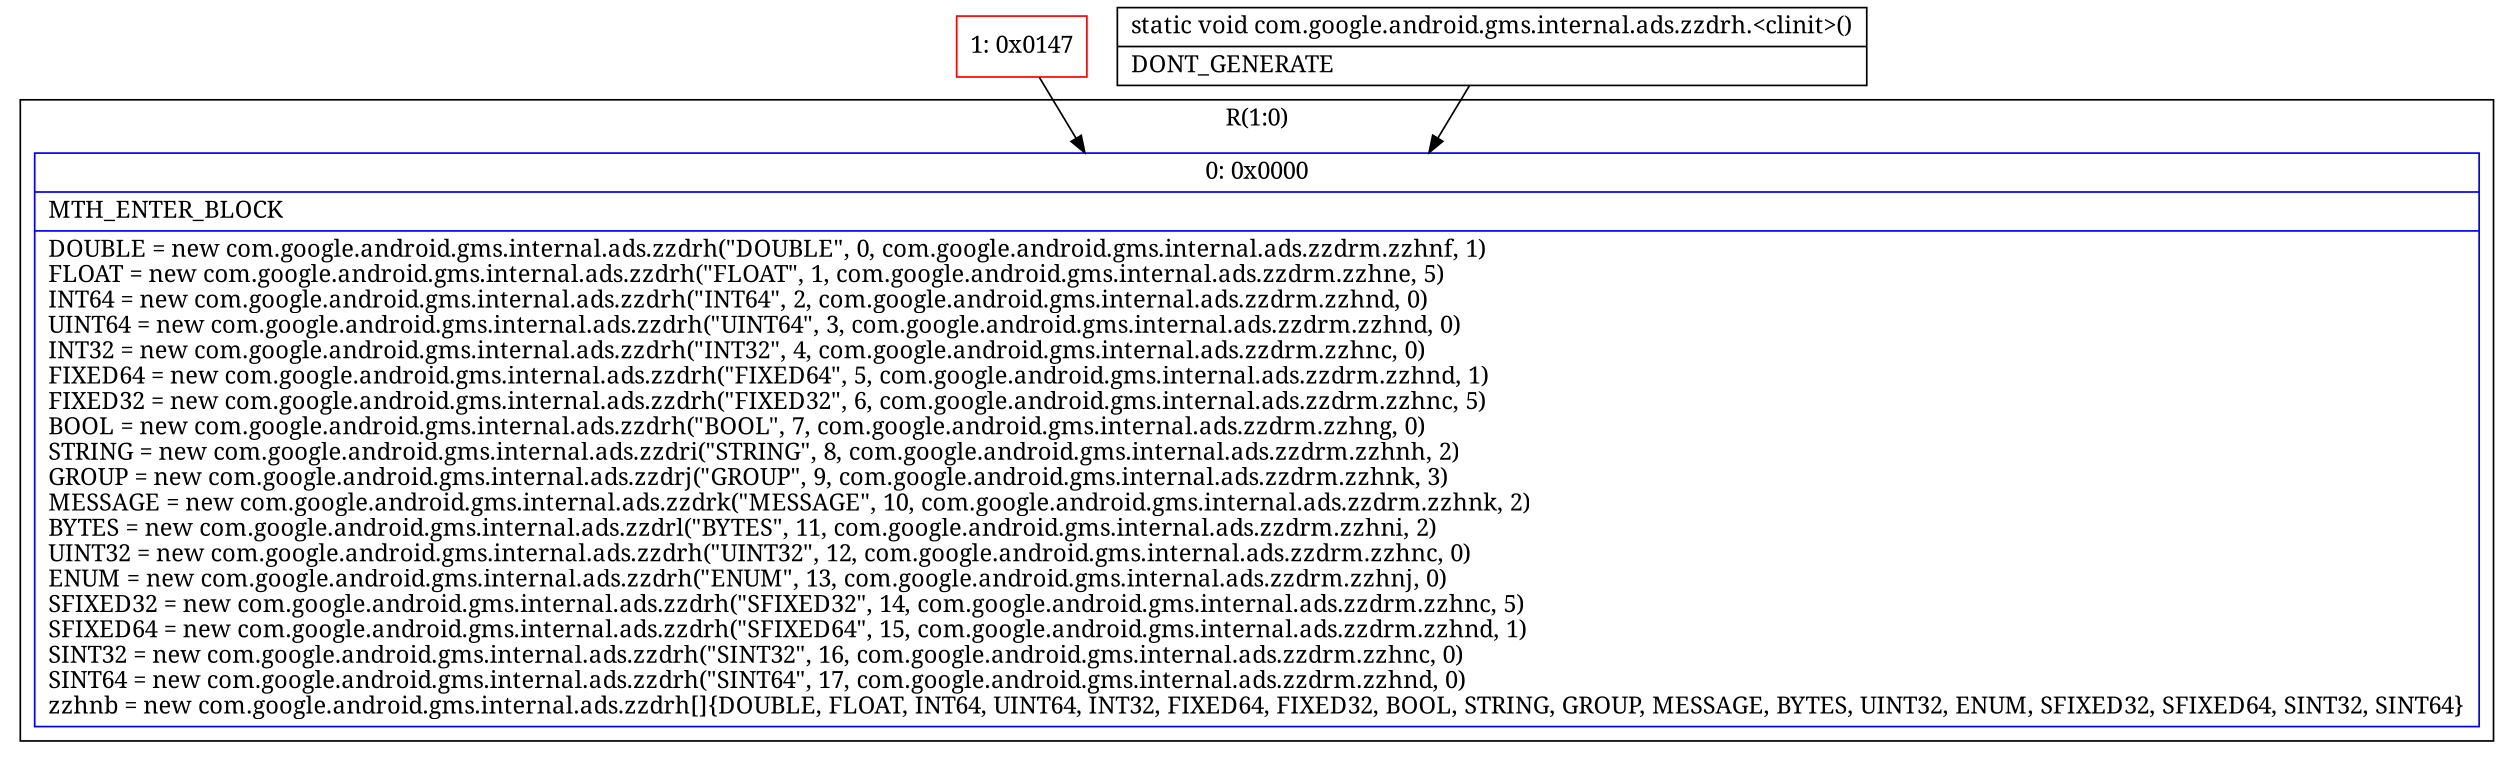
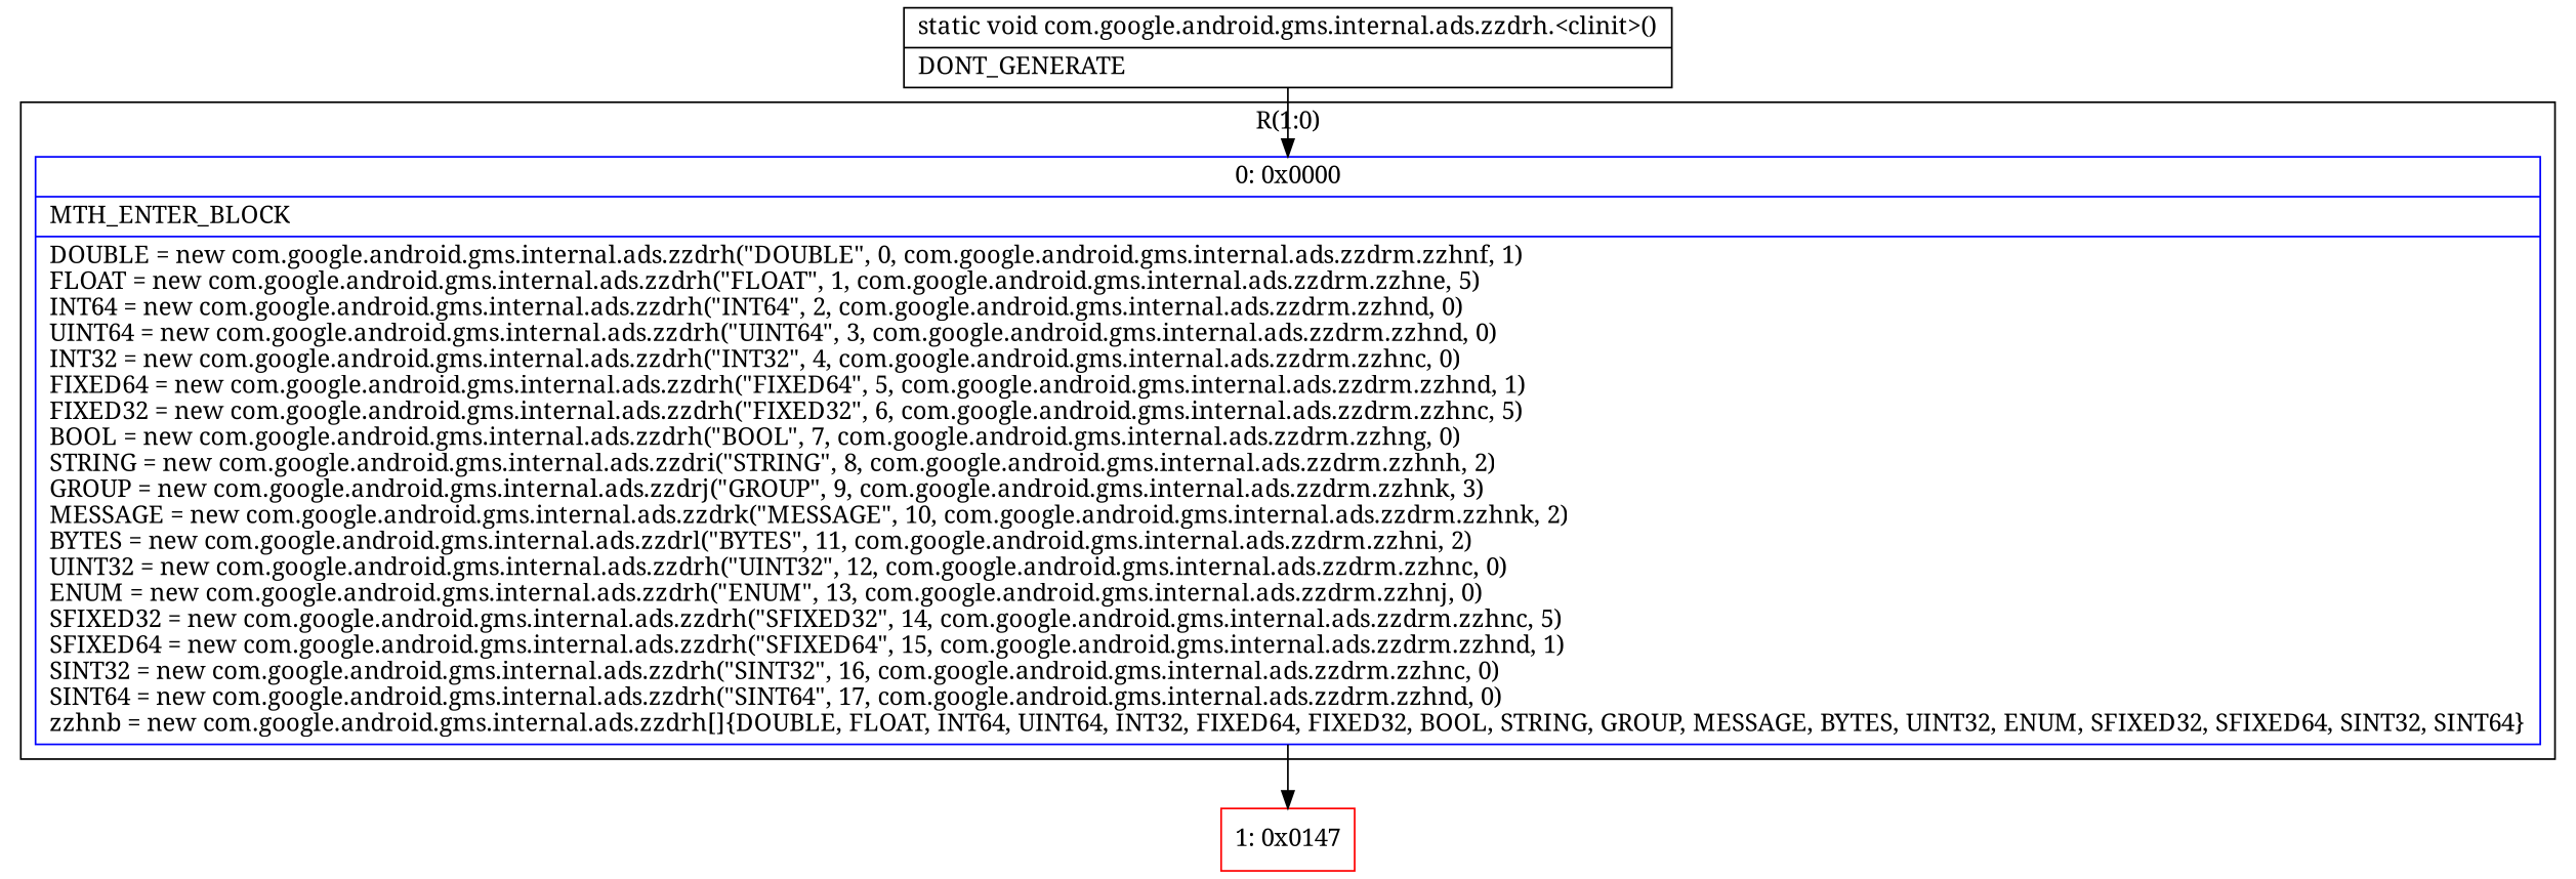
  digraph {
    fontname="Noto Serif"
    node [shape=record fontname="Noto Serif"]
    edge [fontname="Noto Serif"]
    n1 [color=blue label="{0\:\ 0x0000|MTH_ENTER_BLOCK\l|DOUBLE = new com.google.android.gms.internal.ads.zzdrh(\"DOUBLE\", 0, com.google.android.gms.internal.ads.zzdrm.zzhnf, 1)\lFLOAT = new com.google.android.gms.internal.ads.zzdrh(\"FLOAT\", 1, com.google.android.gms.internal.ads.zzdrm.zzhne, 5)\lINT64 = new com.google.android.gms.internal.ads.zzdrh(\"INT64\", 2, com.google.android.gms.internal.ads.zzdrm.zzhnd, 0)\lUINT64 = new com.google.android.gms.internal.ads.zzdrh(\"UINT64\", 3, com.google.android.gms.internal.ads.zzdrm.zzhnd, 0)\lINT32 = new com.google.android.gms.internal.ads.zzdrh(\"INT32\", 4, com.google.android.gms.internal.ads.zzdrm.zzhnc, 0)\lFIXED64 = new com.google.android.gms.internal.ads.zzdrh(\"FIXED64\", 5, com.google.android.gms.internal.ads.zzdrm.zzhnd, 1)\lFIXED32 = new com.google.android.gms.internal.ads.zzdrh(\"FIXED32\", 6, com.google.android.gms.internal.ads.zzdrm.zzhnc, 5)\lBOOL = new com.google.android.gms.internal.ads.zzdrh(\"BOOL\", 7, com.google.android.gms.internal.ads.zzdrm.zzhng, 0)\lSTRING = new com.google.android.gms.internal.ads.zzdri(\"STRING\", 8, com.google.android.gms.internal.ads.zzdrm.zzhnh, 2)\lGROUP = new com.google.android.gms.internal.ads.zzdrj(\"GROUP\", 9, com.google.android.gms.internal.ads.zzdrm.zzhnk, 3)\lMESSAGE = new com.google.android.gms.internal.ads.zzdrk(\"MESSAGE\", 10, com.google.android.gms.internal.ads.zzdrm.zzhnk, 2)\lBYTES = new com.google.android.gms.internal.ads.zzdrl(\"BYTES\", 11, com.google.android.gms.internal.ads.zzdrm.zzhni, 2)\lUINT32 = new com.google.android.gms.internal.ads.zzdrh(\"UINT32\", 12, com.google.android.gms.internal.ads.zzdrm.zzhnc, 0)\lENUM = new com.google.android.gms.internal.ads.zzdrh(\"ENUM\", 13, com.google.android.gms.internal.ads.zzdrm.zzhnj, 0)\lSFIXED32 = new com.google.android.gms.internal.ads.zzdrh(\"SFIXED32\", 14, com.google.android.gms.internal.ads.zzdrm.zzhnc, 5)\lSFIXED64 = new com.google.android.gms.internal.ads.zzdrh(\"SFIXED64\", 15, com.google.android.gms.internal.ads.zzdrm.zzhnd, 1)\lSINT32 = new com.google.android.gms.internal.ads.zzdrh(\"SINT32\", 16, com.google.android.gms.internal.ads.zzdrm.zzhnc, 0)\lSINT64 = new com.google.android.gms.internal.ads.zzdrh(\"SINT64\", 17, com.google.android.gms.internal.ads.zzdrm.zzhnd, 0)\lzzhnb = new com.google.android.gms.internal.ads.zzdrh[]\{DOUBLE, FLOAT, INT64, UINT64, INT32, FIXED64, FIXED32, BOOL, STRING, GROUP, MESSAGE, BYTES, UINT32, ENUM, SFIXED32, SFIXED64, SINT32, SINT64\}\l}"]
    n2 [color=red label="{1\:\ 0x0147}"]
    n3 [label="{static void com.google.android.gms.internal.ads.zzdrh.\<clinit\>()  | DONT_GENERATE\l}"]
    subgraph cluster_1 {
      label="R(1:0)"
      n1
    }
-   n2 -> n1
+   n1 -> n2
    n3 -> n1
  }
